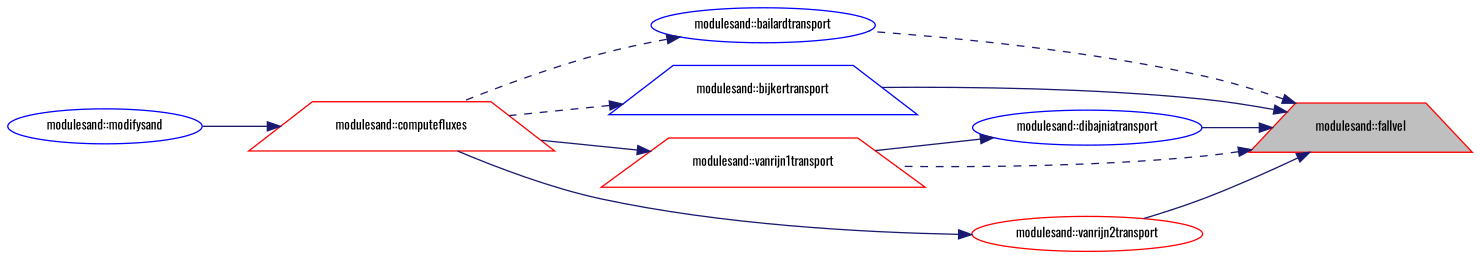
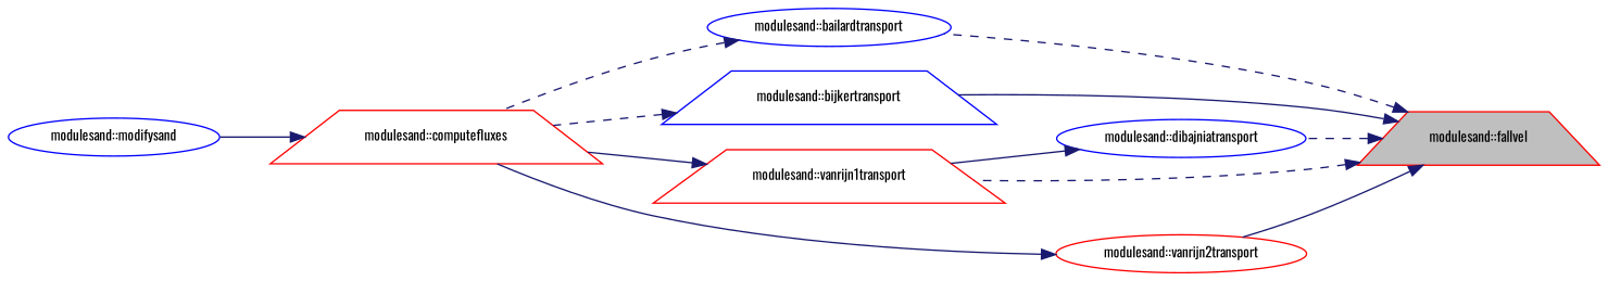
  digraph {
    fontname=Oswald
    rankdir=RL
    node [color=red fillcolor=white fontname=Oswald fontsize=10 shape=trapezium style=filled]
    edge [color=midnightblue dir=back fontname=Oswald fontsize=10 labelfontname=Helvetica labelfontsize=10 style=solid]
    n1 [fillcolor=grey75 fontcolor=black height=0.2 label="modulesand::fallvel" width=0.4]
    n2 [color=blue height=0.2 label="modulesand::bailardtransport" shape=ellipse width=0.4]
    n3 [color=blue height=0.2 label="modulesand::bijkertransport" width=0.4]
    n4 [color=blue height=0.2 label="modulesand::dibajniatransport" shape=ellipse width=0.4]
    n5 [height=0.2 label="modulesand::vanrijn1transport" width=0.4]
    n6 [height=0.2 label="modulesand::vanrijn2transport" shape=ellipse width=0.4]
    n7 [height=0.2 label="modulesand::computefluxes" width=0.4]
    n8 [color=blue height=0.2 label="modulesand::modifysand" shape=ellipse width=0.4]
    n1 -> n2 [style=dashed]
    n1 -> n3
-   n1 -> n4
+   n1 -> n4 [style=dashed]
    n1 -> n5 [style=dashed]
    n1 -> n6
    n2 -> n7 [style=dashed]
    n3 -> n7 [style=dashed]
    n4 -> n5
    n5 -> n7
    n6 -> n7
    n7 -> n8
  }
